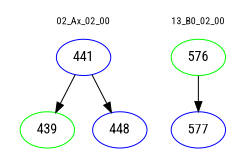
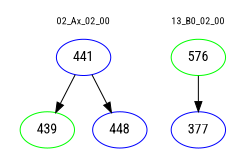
  digraph {
    fontname="Roboto Condensed"
    node [color=blue fontname="Roboto Condensed"]
    edge [color=black fontname="Roboto Condensed"]
    n1 [label=441]
    n2 [color=green label=439]
    n3 [label=448]
    n4 [color=green label=576]
-   n5 [label=577]
+   n5 [label=377]
    subgraph cluster_1 {
      color=white
      fontsize=10
      label="02_Ax_02_00"
      n1
      n2
      n3
    }
    subgraph cluster_2 {
      color=white
      fontsize=10
      label="13_B0_02_00"
      n4
      n5
    }
    n1 -> n2
    n1 -> n3
    n4 -> n5
  }
